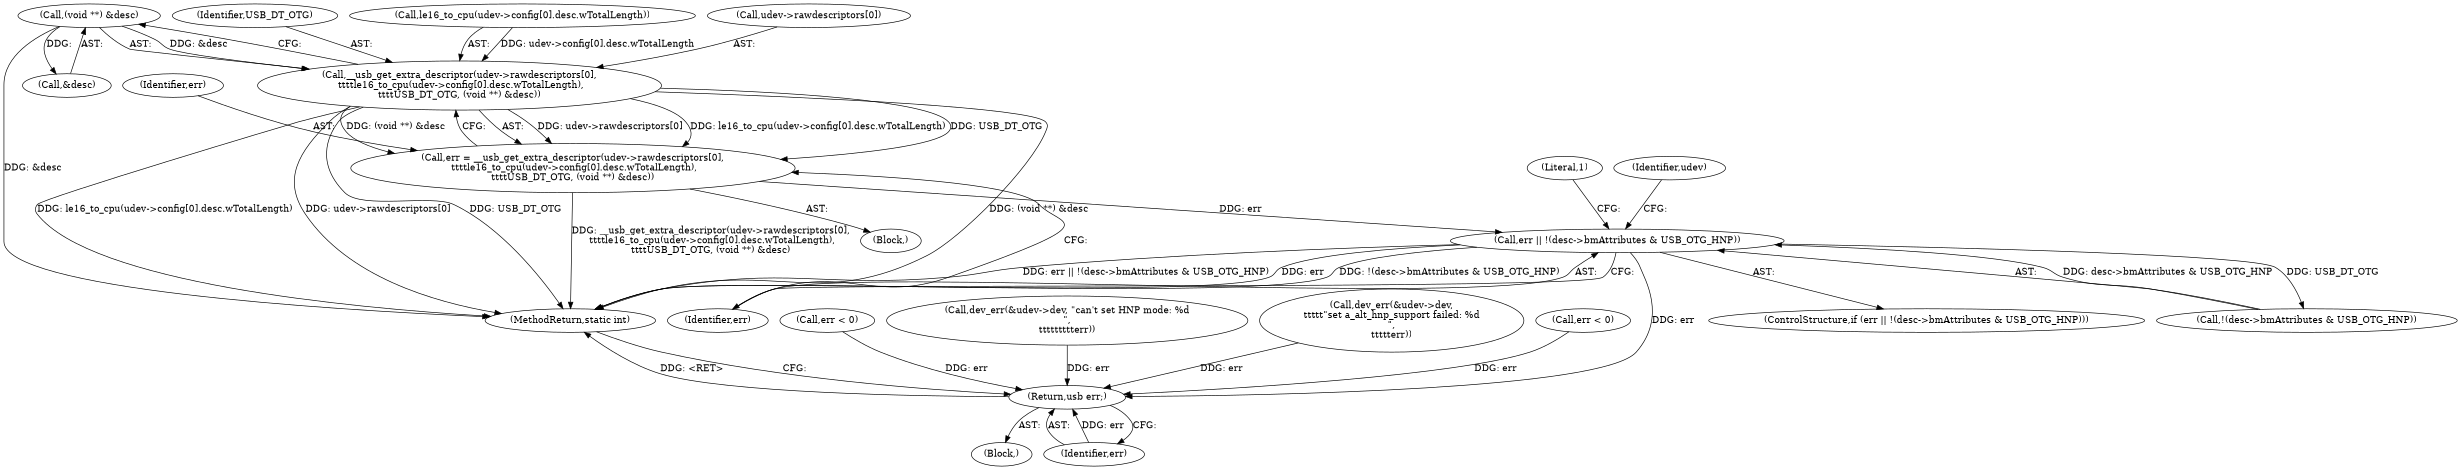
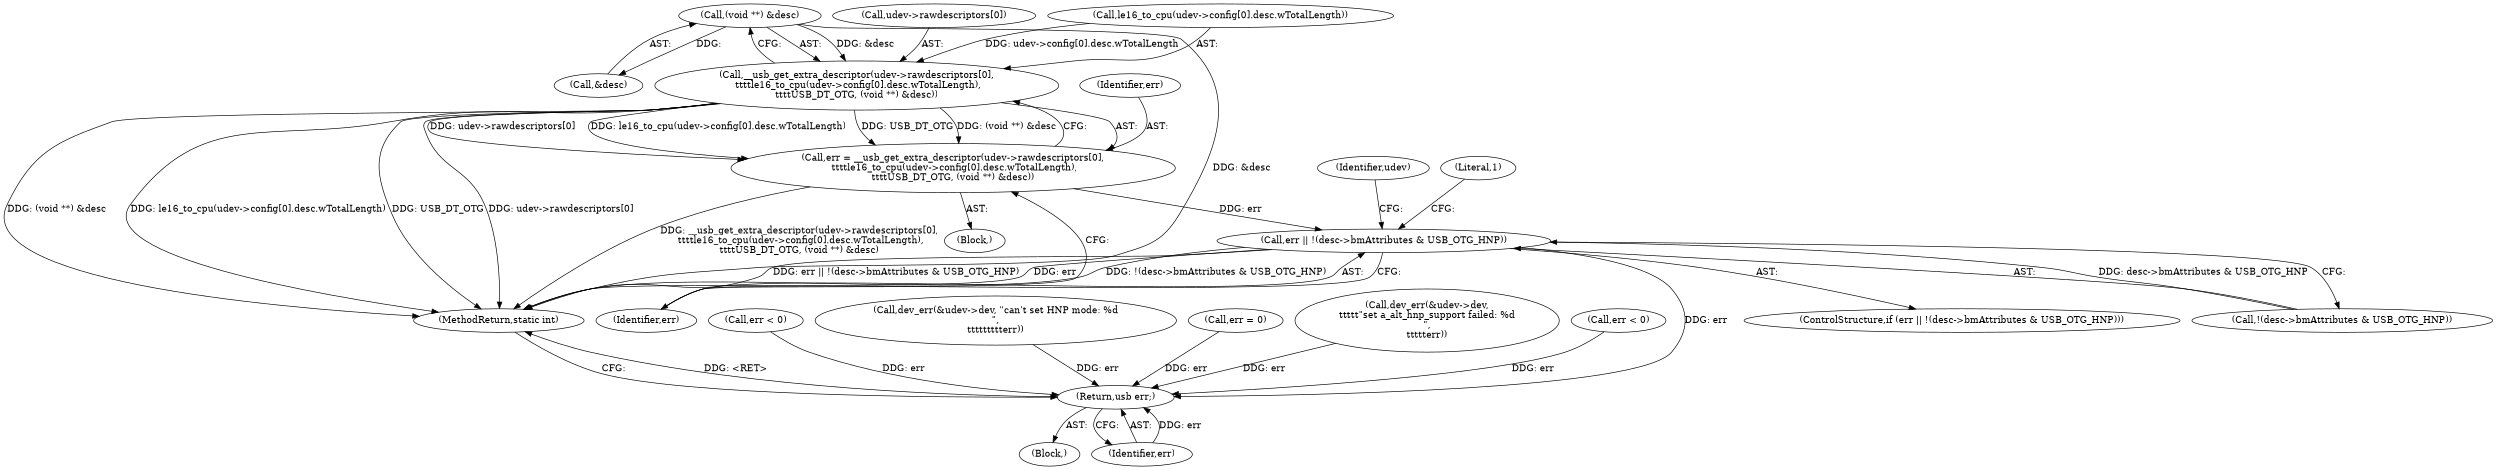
  digraph {
    n1 [label="(Call,(void **) &desc)"]
    n2 [label="(Call,__usb_get_extra_descriptor(udev->rawdescriptors[0],\n \t\t\t\tle16_to_cpu(udev->config[0].desc.wTotalLength),\n\t\t\t\tUSB_DT_OTG, (void **) &desc))"]
    n3 [label="(MethodReturn,static int)"]
    n4 [label="(Call,&desc)"]
    n5 [label="(Call,err = __usb_get_extra_descriptor(udev->rawdescriptors[0],\n \t\t\t\tle16_to_cpu(udev->config[0].desc.wTotalLength),\n\t\t\t\tUSB_DT_OTG, (void **) &desc))"]
    n6 [label="(Return,usb err;)"]
    n7 [label="(Call,err || !(desc->bmAttributes & USB_OTG_HNP))"]
    n8 [label="(Block,)"]
    n9 [label="(ControlStructure,if (err || !(desc->bmAttributes & USB_OTG_HNP)))"]
    n10 [label="(Call,!(desc->bmAttributes & USB_OTG_HNP))"]
    n11 [label="(Identifier,err)"]
    n12 [label="(Block,)"]
    n13 [label="(Identifier,err)"]
    n14 [label="(Call,err < 0)"]
-   n15 [label="(Identifier,USB_DT_OTG)"]
    n16 [label="(Identifier,udev)"]
    n17 [label="(Literal,1)"]
    n18 [label="(Call,dev_err(&udev->dev, \"can't set HNP mode: %d\n\",\n\t\t\t\t\t\t\t\t\terr))"]
    n19 [label="(Call,le16_to_cpu(udev->config[0].desc.wTotalLength))"]
    n20 [label="(Call,udev->rawdescriptors[0])"]
+   n21 [label="(Call,err = 0)"]
    n22 [label="(Call,dev_err(&udev->dev,\n\t\t\t\t\t\"set a_alt_hnp_support failed: %d\n\",\n\t\t\t\t\terr))"]
    n23 [label="(Call,err < 0)"]
    n24 [label="(Identifier,err)"]
    n1 -> n2 [label="AST: "]
    n1 -> n2 [label="DDG: &desc"]
    n1 -> n3 [label="DDG: &desc"]
    n1 -> n4 [label="DDG: "]
    n2 -> n1 [label="CFG: "]
    n2 -> n3 [label="DDG: USB_DT_OTG"]
    n2 -> n3 [label="DDG: (void **) &desc"]
    n2 -> n3 [label="DDG: le16_to_cpu(udev->config[0].desc.wTotalLength)"]
    n2 -> n3 [label="DDG: udev->rawdescriptors[0]"]
    n2 -> n5 [label="AST: "]
    n2 -> n5 [label="DDG: udev->rawdescriptors[0]"]
    n2 -> n5 [label="DDG: le16_to_cpu(udev->config[0].desc.wTotalLength)"]
    n2 -> n5 [label="DDG: USB_DT_OTG"]
    n2 -> n5 [label="DDG: (void **) &desc"]
    n3 -> n6 [label="CFG: "]
    n4 -> n1 [label="AST: "]
    n5 -> n2 [label="CFG: "]
    n5 -> n3 [label="DDG: __usb_get_extra_descriptor(udev->rawdescriptors[0],\n \t\t\t\tle16_to_cpu(udev->config[0].desc.wTotalLength),\n\t\t\t\tUSB_DT_OTG, (void **) &desc)"]
    n5 -> n7 [label="DDG: err"]
    n5 -> n8 [label="AST: "]
    n6 -> n3 [label="DDG: <RET>"]
    n6 -> n12 [label="AST: "]
    n6 -> n13 [label="CFG: "]
    n7 -> n3 [label="DDG: !(desc->bmAttributes & USB_OTG_HNP)"]
    n7 -> n3 [label="DDG: err || !(desc->bmAttributes & USB_OTG_HNP)"]
    n7 -> n3 [label="DDG: err"]
    n7 -> n6 [label="DDG: err"]
    n7 -> n9 [label="AST: "]
-   n7 -> n10 [label="DDG: USB_DT_OTG"]
+   n7 -> n10 [label="CFG: "]
    n7 -> n11 [label="CFG: "]
    n10 -> n7 [label="AST: "]
    n10 -> n7 [label="DDG: desc->bmAttributes & USB_OTG_HNP"]
    n11 -> n5 [label="CFG: "]
    n11 -> n7 [label="AST: "]
    n13 -> n6 [label="AST: "]
    n13 -> n6 [label="DDG: err"]
    n14 -> n6 [label="DDG: err"]
-   n15 -> n2 [label="AST: "]
    n16 -> n7 [label="CFG: "]
    n17 -> n7 [label="CFG: "]
    n18 -> n6 [label="DDG: err"]
    n19 -> n2 [label="AST: "]
    n19 -> n2 [label="DDG: udev->config[0].desc.wTotalLength"]
    n20 -> n2 [label="AST: "]
+   n21 -> n6 [label="DDG: err"]
    n22 -> n6 [label="DDG: err"]
    n23 -> n6 [label="DDG: err"]
    n24 -> n5 [label="AST: "]
  }
